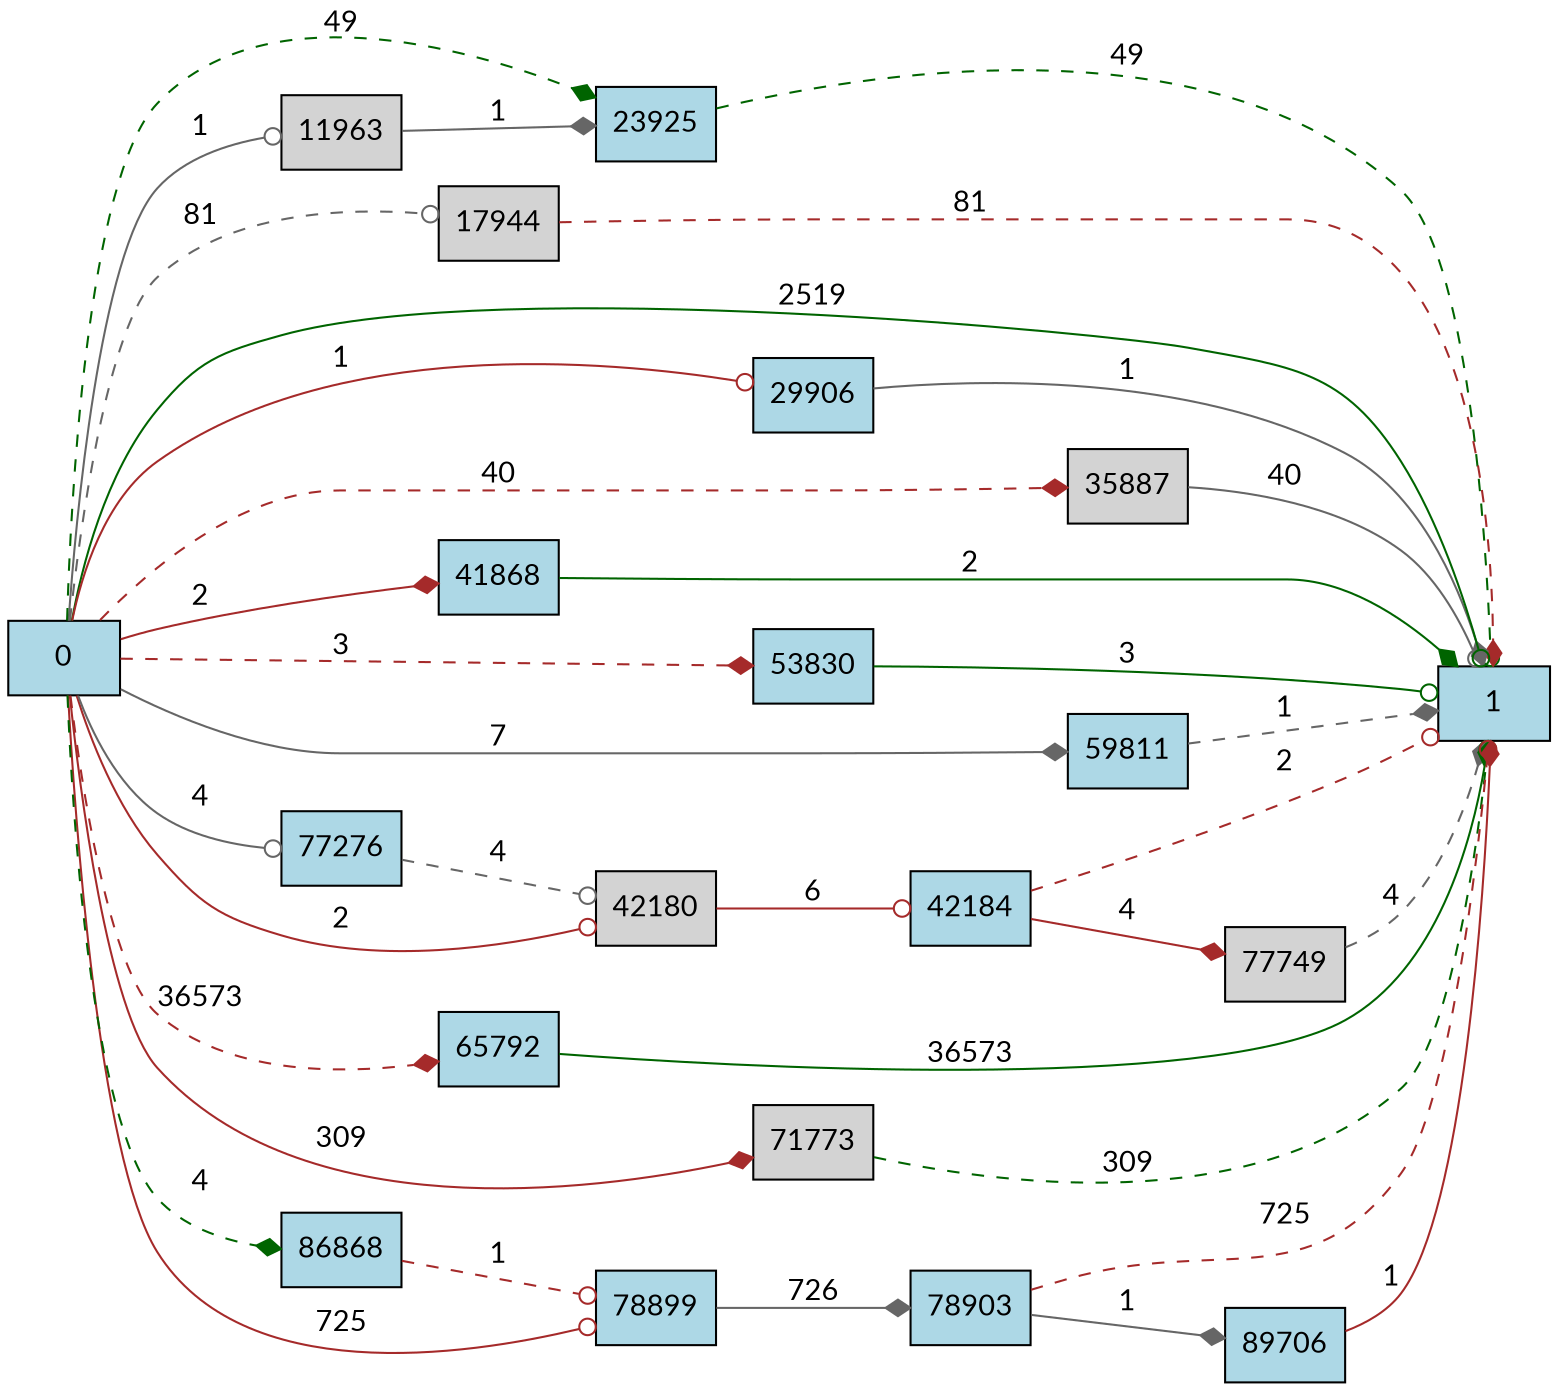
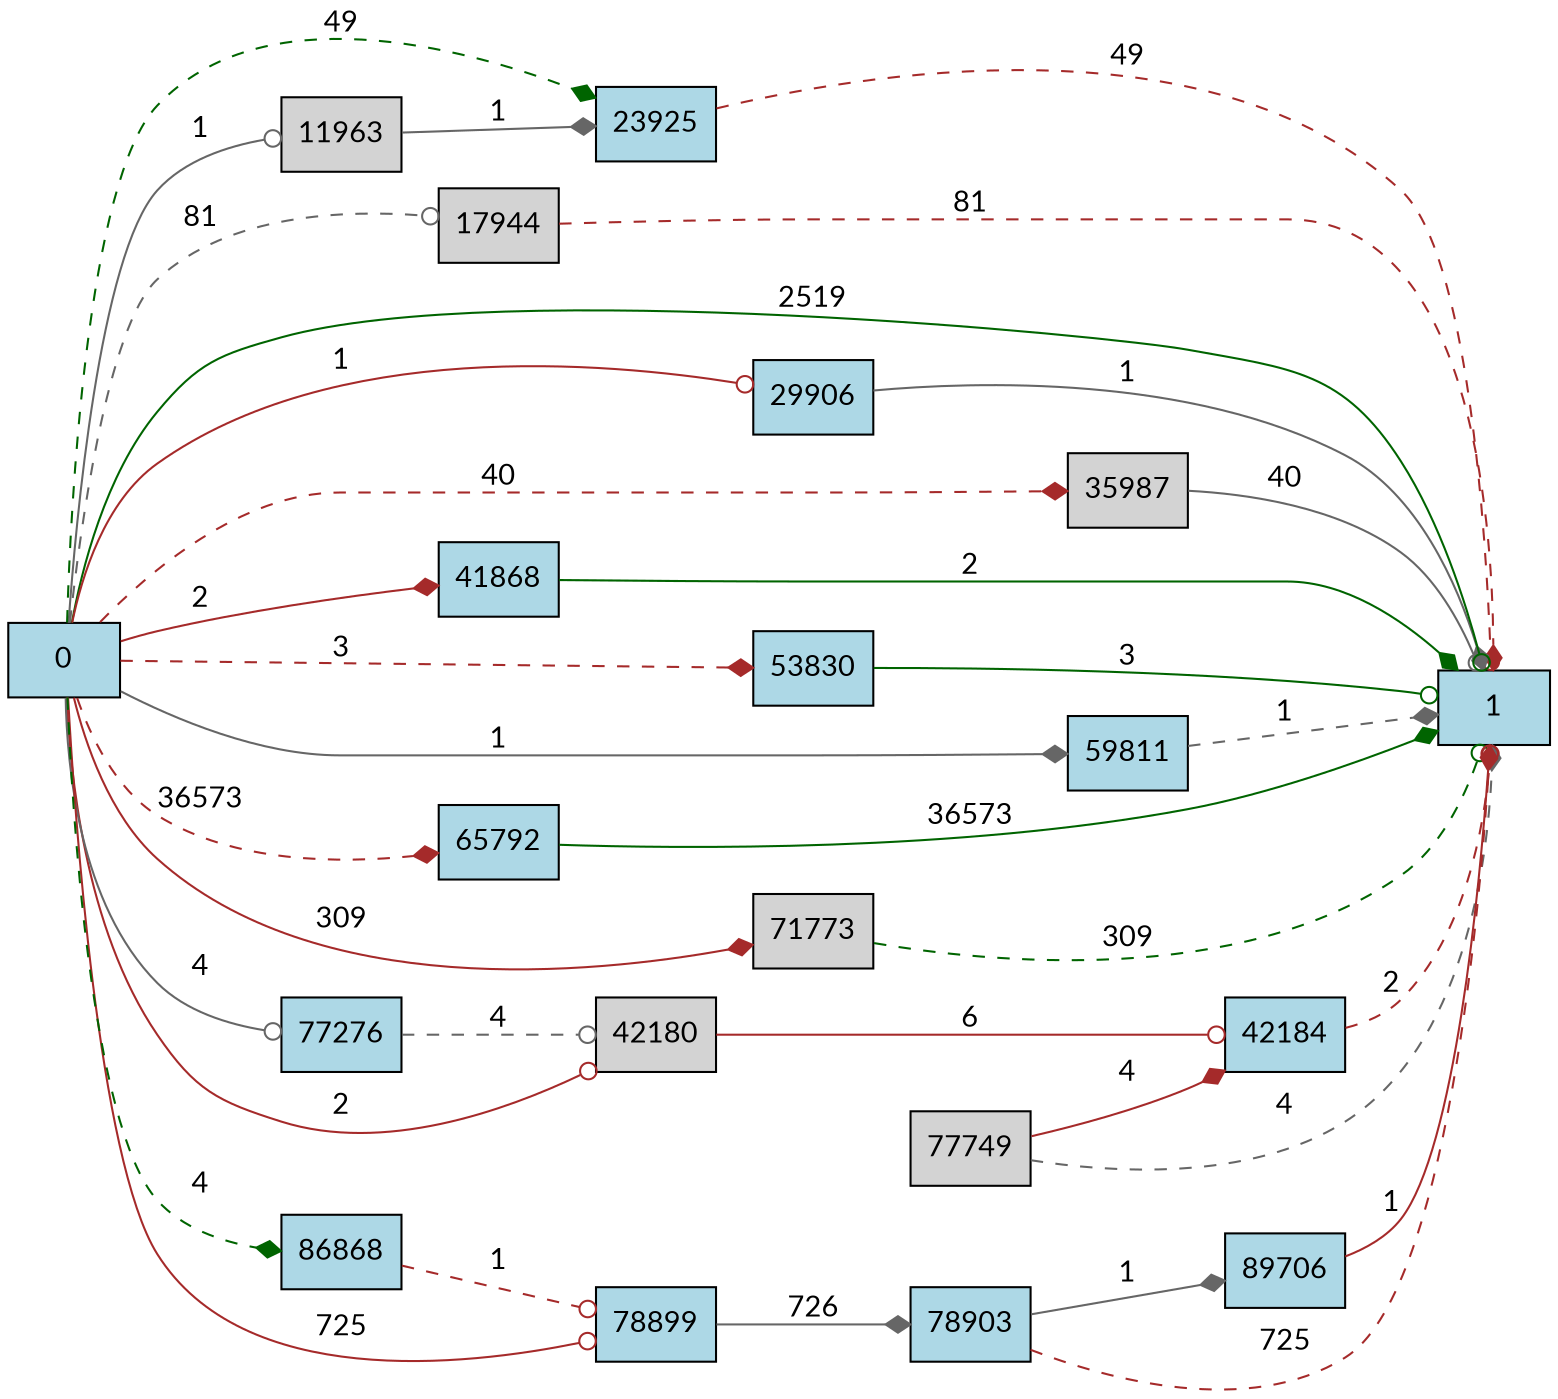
  digraph {
    fontname=Lato
    rankdir=LR
    node [fillcolor=lightblue fontname=Lato shape=rectangle style=filled]
    edge [arrowhead=diamond color=brown fontname=Lato style=solid]
    11963 [fillcolor=lightgrey]
    23925
    17944 [fillcolor=lightgrey]
    1
    29906
-   35887 [fillcolor=lightgrey]
+   35887 [fillcolor=lightgrey label=35987]
    41868
    42180 [fillcolor=lightgrey]
    42184
    77749 [fillcolor=lightgrey]
    53830
    59811
    65792
    71773 [fillcolor=lightgrey]
    77276
    78899
    78903
    89706
    86868
    0
    11963 -> 23925 [color=gray40 label=1]
-   23925 -> 1 [arrowhead=odot color=darkgreen label=49 style=dashed]
+   23925 -> 1 [arrowhead=odot label=49 style=dashed]
    17944 -> 1 [label=81 style=dashed]
    29906 -> 1 [color=gray40 label=1]
    35887 -> 1 [arrowhead=odot color=gray40 label=40]
    41868 -> 1 [color=darkgreen label=2]
    42180 -> 42184 [arrowhead=odot label=6]
    42184 -> 1 [arrowhead=odot label=2 style=dashed]
-   42184 -> 77749 [label=4]
+   77749 -> 42184 [label=4]
    77749 -> 1 [color=gray40 label=4 style=dashed]
    53830 -> 1 [arrowhead=odot color=darkgreen label=3]
    59811 -> 1 [color=gray40 label=1 style=dashed]
    65792 -> 1 [color=darkgreen label=36573]
    71773 -> 1 [arrowhead=odot color=darkgreen label=309 style=dashed]
    77276 -> 42180 [arrowhead=odot color=gray40 label=4 style=dashed]
    78899 -> 78903 [color=gray40 label=726]
    78903 -> 1 [arrowhead=odot label=725 style=dashed]
    78903 -> 89706 [color=gray40 label=1]
    89706 -> 1 [label=1]
    86868 -> 78899 [arrowhead=odot label=1 style=dashed]
    0 -> 11963 [arrowhead=odot color=gray40 label=1]
    0 -> 23925 [color=darkgreen label=49 style=dashed]
    0 -> 17944 [arrowhead=odot color=gray40 label=81 style=dashed]
    0 -> 1 [arrowhead=odot color=darkgreen label=2519]
    0 -> 29906 [arrowhead=odot label=1]
    0 -> 35887 [label=40 style=dashed]
    0 -> 41868 [label=2]
    0 -> 42180 [arrowhead=odot label=2]
    0 -> 53830 [label=3 style=dashed]
-   0 -> 59811 [color=gray40 label=7]
+   0 -> 59811 [color=gray40 label=1]
    0 -> 65792 [label=36573 style=dashed]
    0 -> 71773 [label=309]
    0 -> 77276 [arrowhead=odot color=gray40 label=4]
    0 -> 78899 [arrowhead=odot label=725]
    0 -> 86868 [color=darkgreen label=4 style=dashed]
  }
